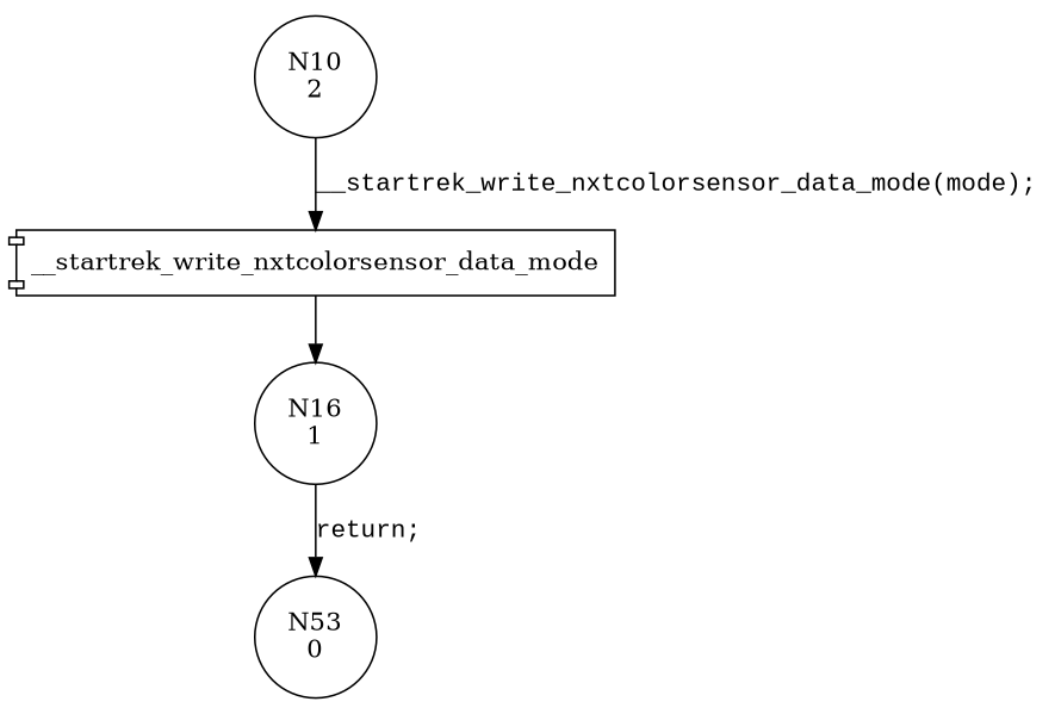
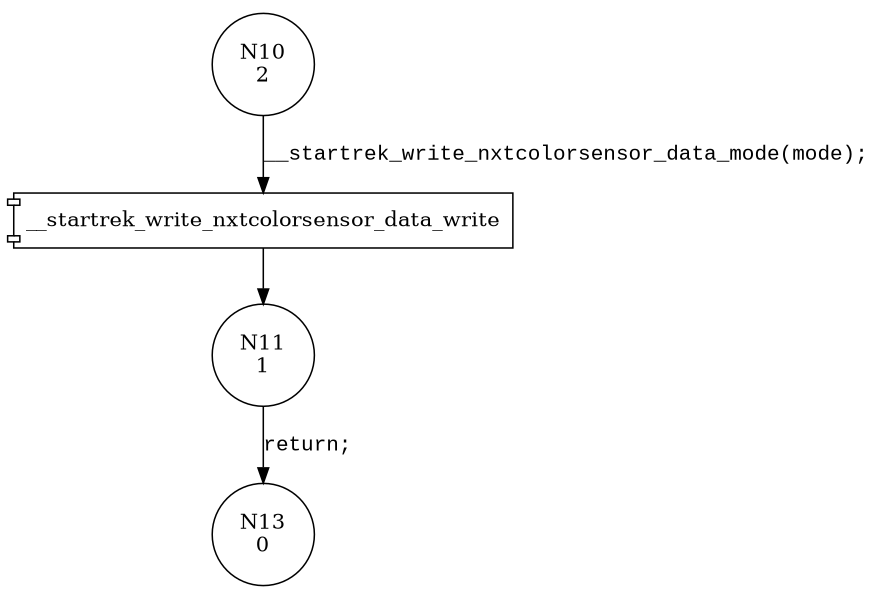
  digraph {
    node [shape=circle]
    edge [fontname="Courier New"]
    n1 [label="N10\n2"]
-   n2 [label=__startrek_write_nxtcolorsensor_data_mode shape=component]
-   n3 [label="N16\n1"]
-   n4 [label="N53\n0"]
+   n2 [label=__startrek_write_nxtcolorsensor_data_write shape=component]
+   n3 [label="N11\n1"]
+   n4 [label="N13\n0"]
    n1 -> n2 [label="__startrek_write_nxtcolorsensor_data_mode(mode);"]
    n2 -> n3
    n3 -> n4 [label="return;"]
  }
